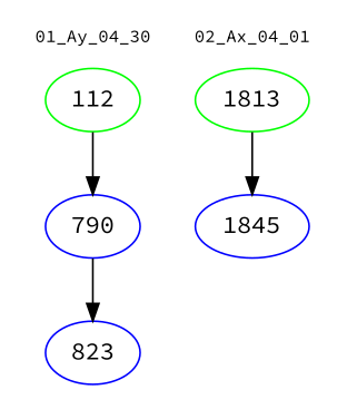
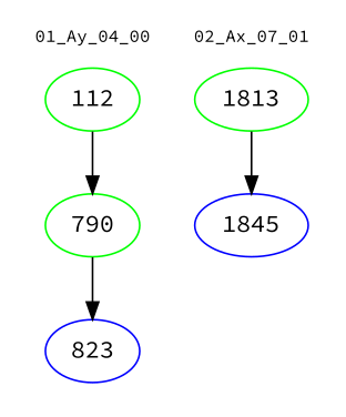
  digraph {
    fontname="Source Code Pro"
    node [color=green fontname="Source Code Pro"]
    edge [color=black fontname="Source Code Pro"]
    n1 [label=112]
-   n2 [color=blue label=790]
+   n2 [label=790]
    n3 [color=blue label=823]
    n4 [label=1813]
    n5 [color=blue label=1845]
    subgraph cluster_1 {
      color=white
      fontsize=10
-     label="01_Ay_04_30"
+     label="01_Ay_04_00"
      n1
      n2
      n3
    }
    subgraph cluster_2 {
      color=white
      fontsize=10
-     label="02_Ax_04_01"
+     label="02_Ax_07_01"
      n4
      n5
    }
    n1 -> n2
    n2 -> n3
    n4 -> n5
  }
